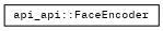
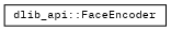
  digraph {
    rankdir=LR
    fontname="IBM Plex Mono"
-   n1 [color=black fillcolor=white fontname="IBM Plex Mono" fontsize=10 height=0.2 label="api_api::FaceEncoder" shape=record style=filled width=0.4]
+   n1 [color=black fillcolor=white fontname="IBM Plex Mono" fontsize=10 height=0.2 label="dlib_api::FaceEncoder" shape=record style=filled width=0.4]
  }
